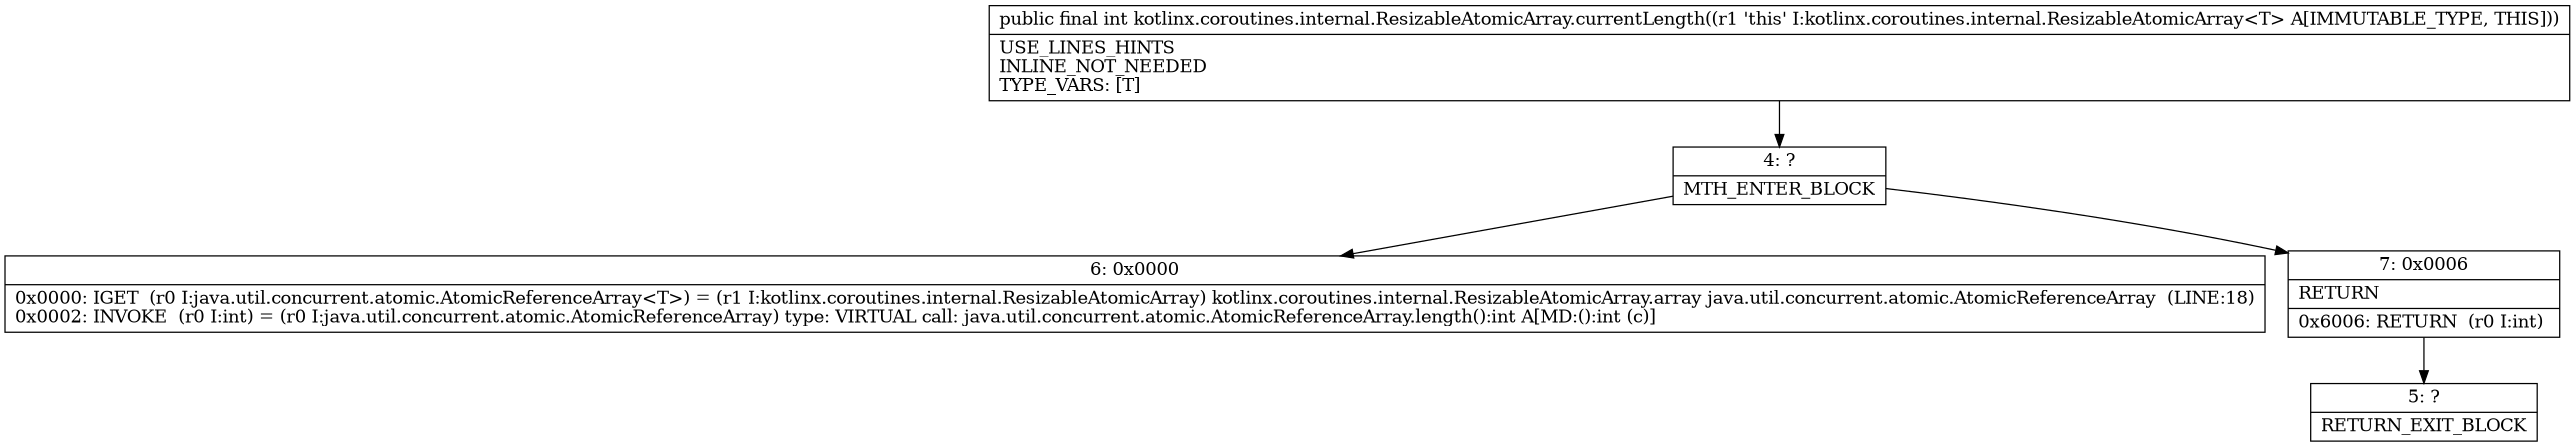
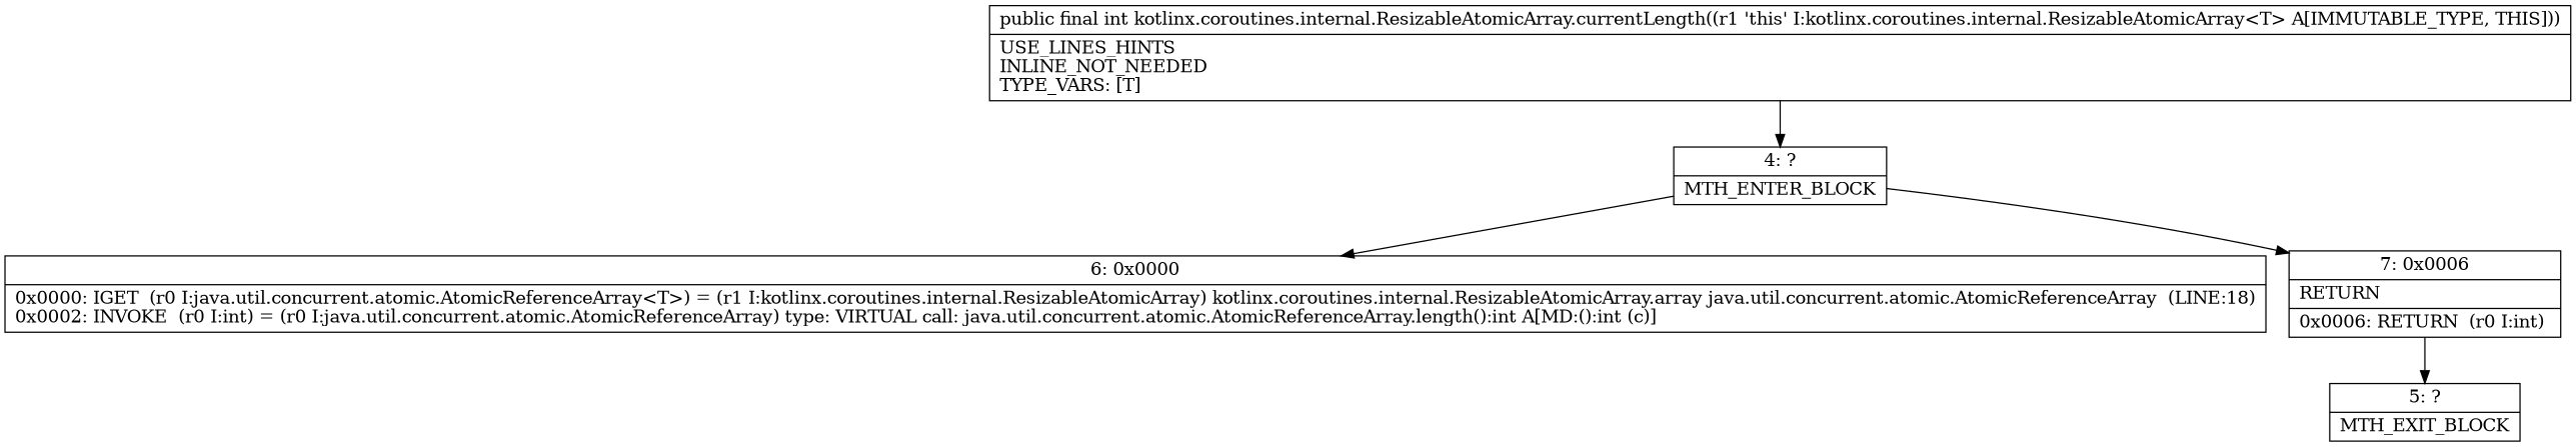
  digraph {
    node [shape=record]
    n1 [label="{4\:\ ?|MTH_ENTER_BLOCK\l}"]
    n2 [label="{6\:\ 0x0000|0x0000: IGET  (r0 I:java.util.concurrent.atomic.AtomicReferenceArray\<T\>) = (r1 I:kotlinx.coroutines.internal.ResizableAtomicArray) kotlinx.coroutines.internal.ResizableAtomicArray.array java.util.concurrent.atomic.AtomicReferenceArray  (LINE:18)\l0x0002: INVOKE  (r0 I:int) = (r0 I:java.util.concurrent.atomic.AtomicReferenceArray) type: VIRTUAL call: java.util.concurrent.atomic.AtomicReferenceArray.length():int A[MD:():int (c)]\l}"]
-   n3 [label="{7\:\ 0x0006|RETURN\l|0x6006: RETURN  (r0 I:int) \l}"]
-   n4 [label="{5\:\ ?|RETURN_EXIT_BLOCK\l}"]
+   n3 [label="{7\:\ 0x0006|RETURN\l|0x0006: RETURN  (r0 I:int) \l}"]
+   n4 [label="{5\:\ ?|MTH_EXIT_BLOCK\l}"]
    n5 [label="{public final int kotlinx.coroutines.internal.ResizableAtomicArray.currentLength((r1 'this' I:kotlinx.coroutines.internal.ResizableAtomicArray\<T\> A[IMMUTABLE_TYPE, THIS]))  | USE_LINES_HINTS\lINLINE_NOT_NEEDED\lTYPE_VARS: [T]\l}"]
    n1 -> n2
    n1 -> n3
    n3 -> n4
    n5 -> n1
  }
